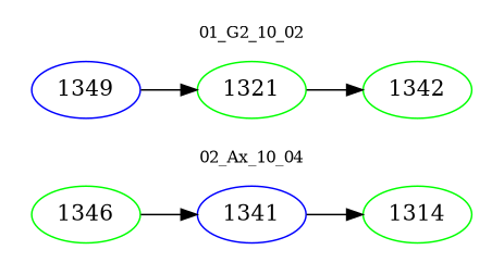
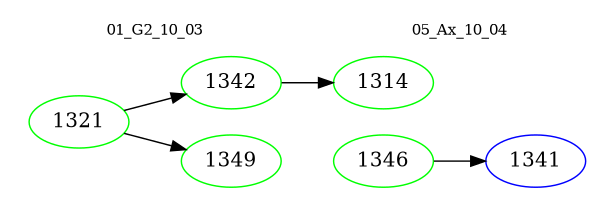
  digraph {
    rankdir=LR
    node [color=green]
    edge [color=black]
    n1 [color=blue label=1341]
    n2 [label=1314]
    n3 [label=1346]
-   n4 [color=blue label=1349]
+   n4 [label=1349]
    n5 [label=1342]
    n6 [label=1321]
    subgraph cluster_1 {
      color=white
      fontsize=10
-     label="02_Ax_10_04"
+     label="05_Ax_10_04"
      n1
      n2
      n3
    }
    subgraph cluster_2 {
      color=white
      fontsize=10
-     label="01_G2_10_02"
+     label="01_G2_10_03"
      n4
      n5
      n6
    }
-   n1 -> n2
+   n5 -> n2
    n3 -> n1
-   n4 -> n6
+   n6 -> n4
    n6 -> n5
  }
